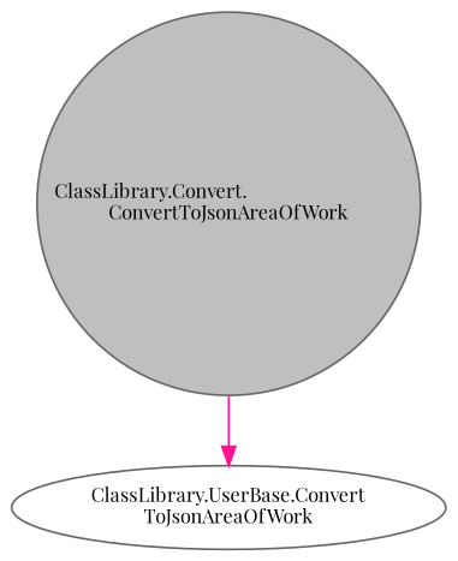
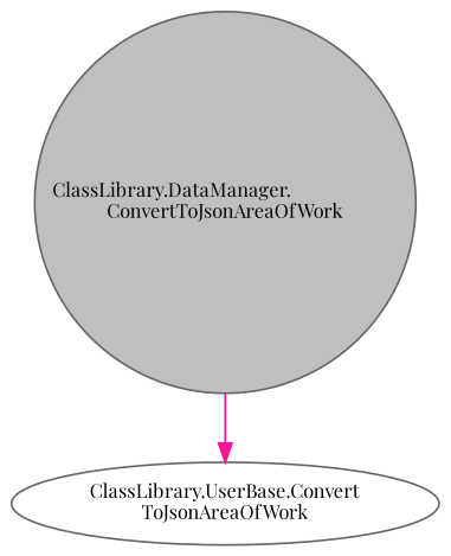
  digraph {
    rankdir=TB
    fontname="Playfair Display"
    node [color=gray40 fontname="Playfair Display" fontsize=10 style=filled]
-   n1 [fillcolor=grey75 fontcolor=black height=0.2 label="ClassLibrary.Convert.\lConvertToJsonAreaOfWork" shape=circle width=0.4]
+   n1 [fillcolor=grey75 fontcolor=black height=0.2 label="ClassLibrary.DataManager.\lConvertToJsonAreaOfWork" shape=circle width=0.4]
    n2 [fillcolor=white height=0.2 label="ClassLibrary.UserBase.Convert\lToJsonAreaOfWork" shape=ellipse width=0.4]
    n1 -> n2 [color=deeppink fontname="Playfair Display" fontsize=10 labelfontname=Helvetica labelfontsize=10 style=solid]
  }
